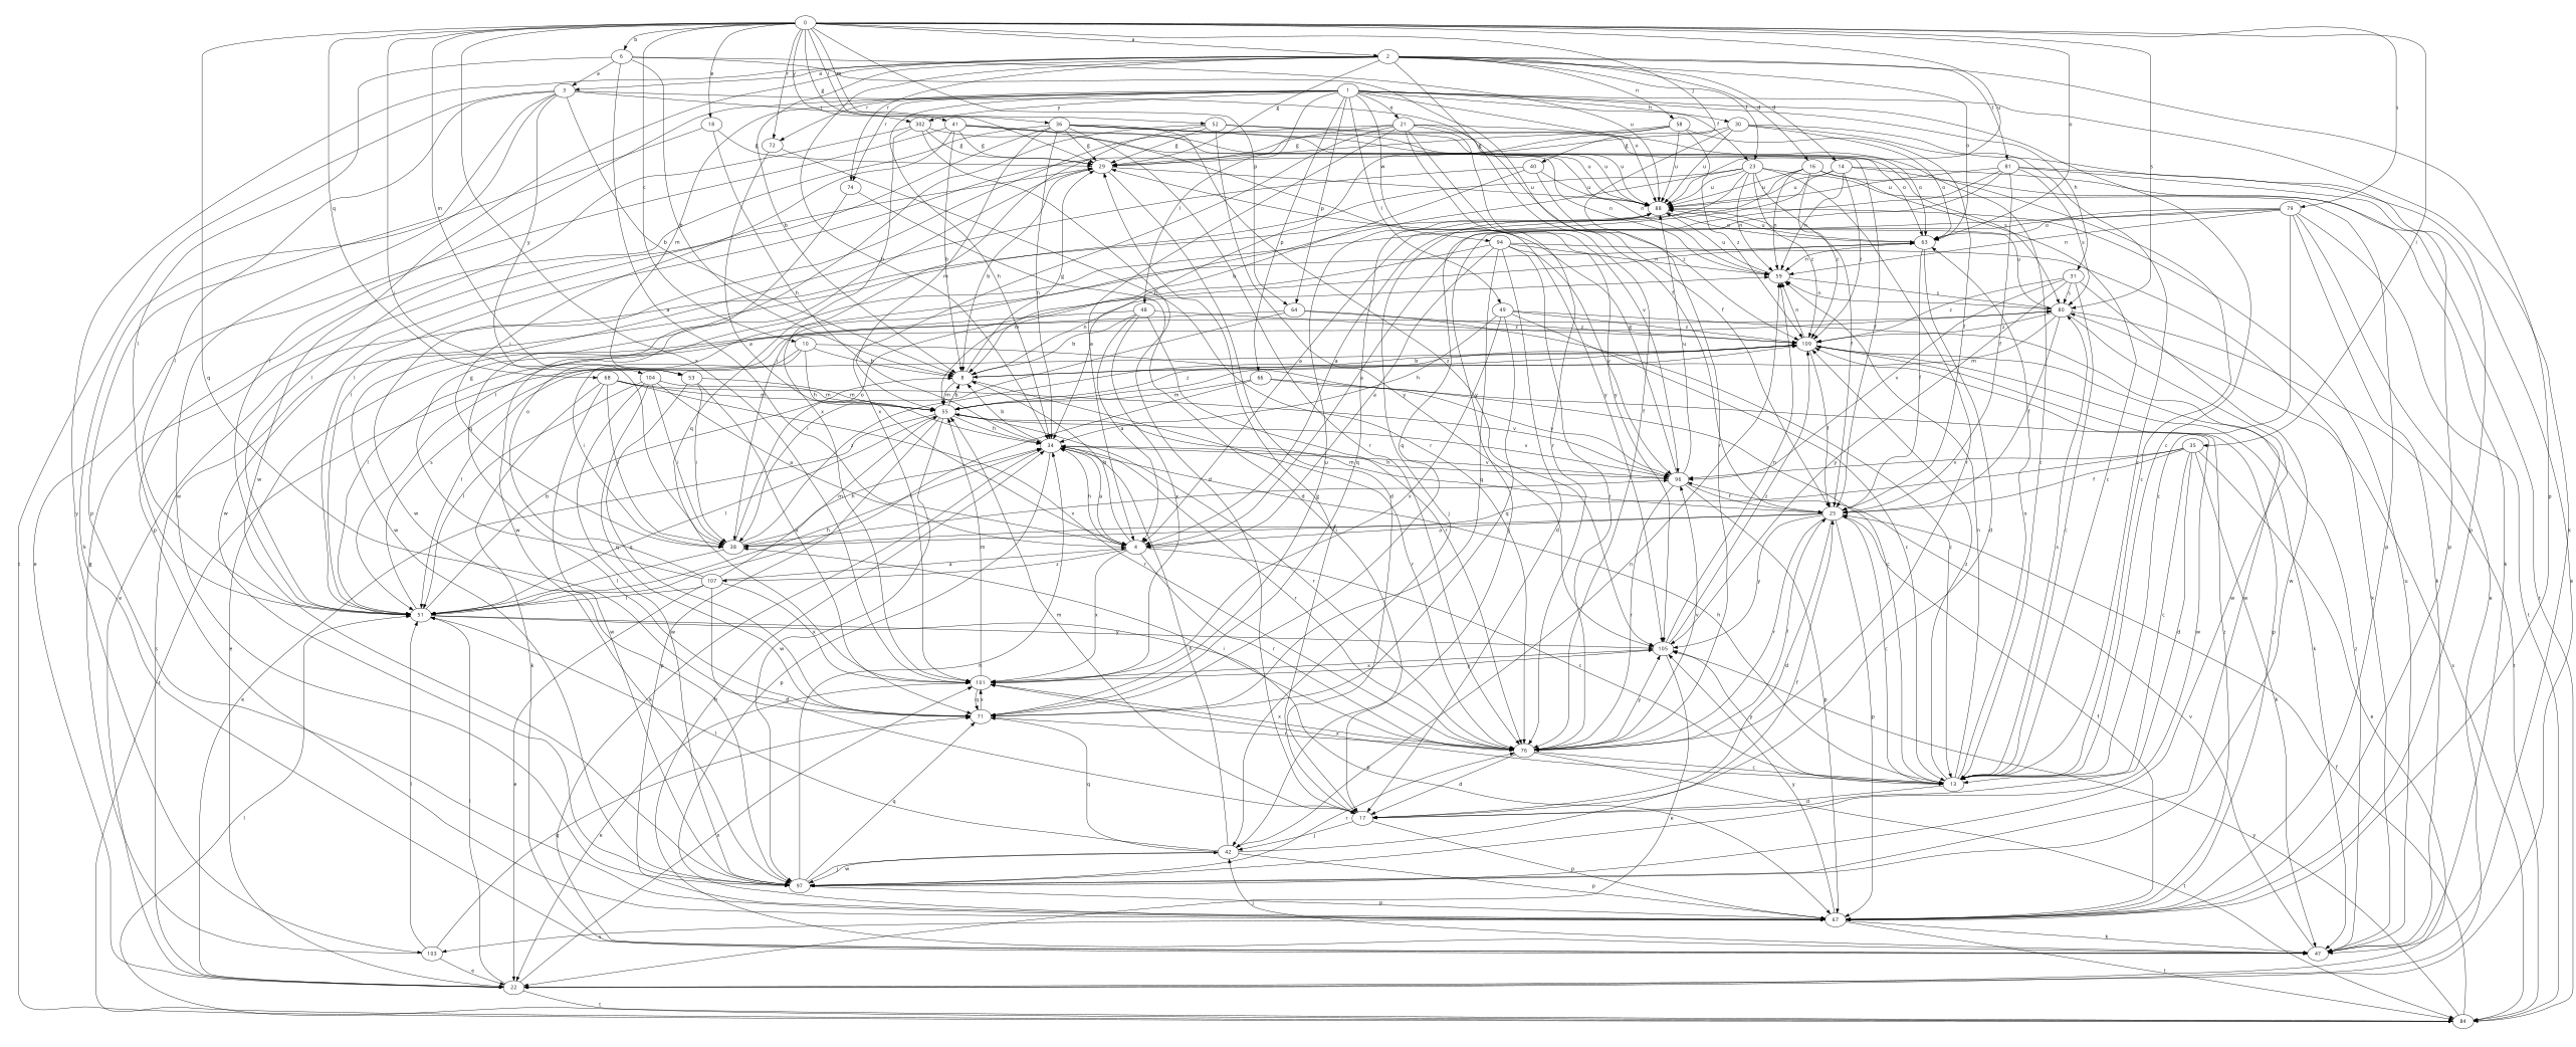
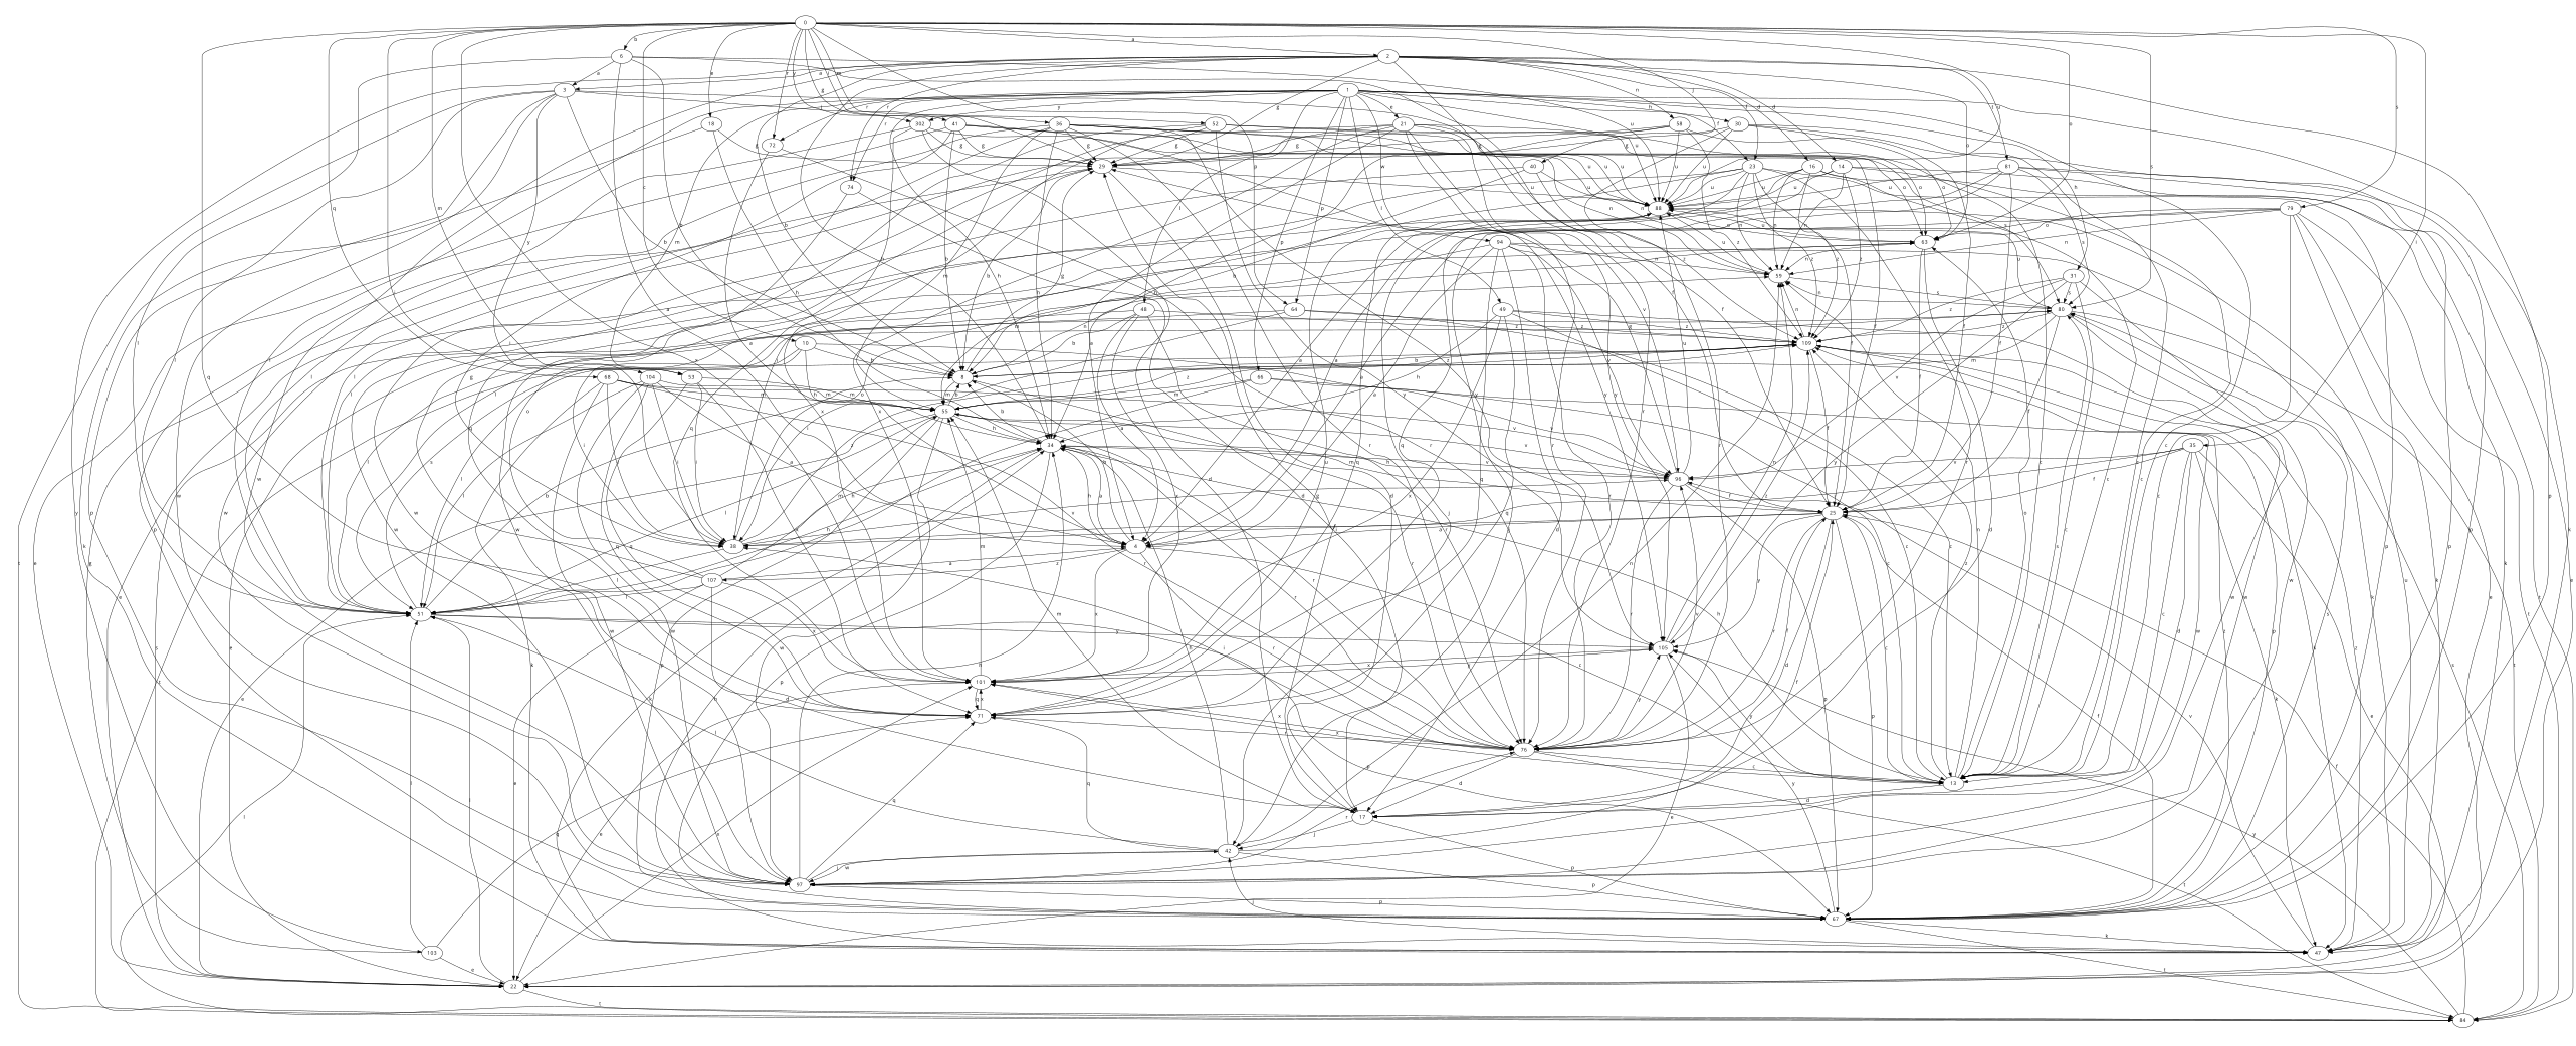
  strict digraph {
    fontname="Open Sans"
    node [fontname="Open Sans"]
    edge [fontname="Open Sans"]
    0
    2
    6
    10
    18
    29
    35
    36
    38
    40
    52
    53
    63
    64
    68
    71
    72
    79
    80
    88
    101
    n22 [label=302]
    23
    34
    74
    3
    8
    14
    16
    58
    67
    76
    81
    97
    103
    51
    25
    4
    13
    84
    47
    17
    n43 [label=96]
    22
    55
    59
    105
    109
    42
    1
    21
    30
    31
    48
    49
    66
    94
    41
    104
    107
    0 -> 2 [label=a]
    0 -> 6 [label=b]
    0 -> 10 [label=c]
    0 -> 18 [label=e]
    0 -> 29 [label=g]
    0 -> 35 [label=i]
    0 -> 36 [label=i]
    0 -> 38 [label=i]
    0 -> 40 [label=j]
    0 -> 52 [label=m]
    0 -> 53 [label=m]
    0 -> 63 [label=o]
    0 -> 64 [label=p]
    0 -> 68 [label=q]
    0 -> 71 [label=q]
    0 -> 72 [label=r]
    0 -> 79 [label=s]
    0 -> 80 [label=s]
    0 -> 88 [label=u]
    0 -> 101 [label=x]
    0 -> n22 [label=y]
    2 -> 29 [label=g]
    2 -> 63 [label=o]
    2 -> 23 [label=f]
    2 -> 34 [label=h]
    2 -> 74 [label=r]
    2 -> 3 [label=a]
    2 -> 8 [label=b]
    2 -> 14 [label=d]
    2 -> 16 [label=d]
    2 -> 58 [label=n]
    2 -> 67 [label=p]
-   2 -> 76 [label=f]
+   2 -> 76 [label=r]
    2 -> 81 [label=t]
    2 -> 97 [label=w]
    2 -> 103 [label=y]
    6 -> 88 [label=u]
    6 -> 3 [label=a]
    6 -> 8 [label=b]
    6 -> 51 [label=l]
    6 -> 25 [label=f]
    6 -> 4 [label=a]
    10 -> 38 [label=i]
    10 -> 34 [label=h]
    10 -> 8 [label=b]
    10 -> 13 [label=c]
    10 -> 84 [label=t]
    18 -> 29 [label=g]
    18 -> 34 [label=h]
    18 -> 47 [label=k]
    29 -> 88 [label=u]
    29 -> 8 [label=b]
    29 -> 17 [label=d]
    35 -> 38 [label=i]
    35 -> 25 [label=f]
    35 -> 13 [label=c]
    35 -> 47 [label=k]
    35 -> 17 [label=d]
    35 -> n43 [label=v]
    35 -> 22 [label=e]
    36 -> 29 [label=g]
    36 -> 63 [label=o]
    36 -> 88 [label=u]
    36 -> 34 [label=h]
    36 -> 67 [label=p]
    36 -> 76 [label=r]
    36 -> 97 [label=w]
    36 -> 55 [label=m]
    36 -> 59 [label=n]
    36 -> 105 [label=y]
    38 -> 63 [label=o]
    38 -> 34 [label=h]
    38 -> 51 [label=l]
    38 -> n43 [label=v]
    38 -> 109 [label=z]
    40 -> 88 [label=u]
    40 -> 8 [label=b]
    40 -> 97 [label=w]
    40 -> 109 [label=z]
    52 -> 29 [label=g]
    52 -> 71 [label=q]
    52 -> 88 [label=u]
    52 -> 101 [label=x]
    52 -> 13 [label=c]
    52 -> 105 [label=y]
    53 -> 38 [label=i]
    53 -> 71 [label=q]
    53 -> 101 [label=x]
    53 -> 55 [label=m]
    63 -> 88 [label=u]
    63 -> 25 [label=f]
    63 -> 17 [label=d]
    63 -> 59 [label=n]
    64 -> 38 [label=i]
    64 -> 13 [label=c]
    64 -> 22 [label=e]
    64 -> 109 [label=z]
    68 -> 38 [label=i]
    68 -> 76 [label=r]
    68 -> 97 [label=w]
    68 -> 47 [label=k]
    68 -> n43 [label=v]
    68 -> 55 [label=m]
    71 -> 88 [label=u]
    71 -> 101 [label=x]
    71 -> 76 [label=r]
    72 -> 76 [label=r]
    72 -> 4 [label=a]
    79 -> 63 [label=o]
    79 -> 4 [label=a]
    79 -> 13 [label=c]
    79 -> 84 [label=t]
    79 -> 47 [label=k]
    79 -> 22 [label=e]
    79 -> 59 [label=n]
    79 -> 42 [label=j]
    80 -> 88 [label=u]
    80 -> 97 [label=w]
    80 -> 25 [label=f]
    80 -> 84 [label=t]
    80 -> 55 [label=m]
    80 -> 59 [label=n]
    80 -> 109 [label=z]
    88 -> 63 [label=o]
    88 -> 71 [label=q]
    88 -> 22 [label=e]
    101 -> 71 [label=q]
    101 -> 22 [label=e]
    101 -> 55 [label=m]
    101 -> 105 [label=y]
    n22 -> 29 [label=g]
    n22 -> 71 [label=q]
    n22 -> 51 [label=l]
    n22 -> 25 [label=f]
    n22 -> 17 [label=d]
    23 -> 38 [label=i]
    23 -> 88 [label=u]
    23 -> 67 [label=p]
    23 -> 76 [label=r]
    23 -> 51 [label=l]
    23 -> 25 [label=f]
    23 -> 59 [label=n]
    23 -> 109 [label=z]
    23 -> 42 [label=j]
    34 -> 8 [label=b]
    34 -> 67 [label=p]
    34 -> 76 [label=r]
    34 -> 4 [label=a]
    34 -> 47 [label=k]
    34 -> n43 [label=v]
    74 -> 97 [label=w]
    74 -> 17 [label=d]
    3 -> 8 [label=b]
    3 -> 67 [label=p]
    3 -> 97 [label=w]
    3 -> 51 [label=l]
    3 -> 25 [label=f]
    3 -> 84 [label=t]
    3 -> 41 [label=j]
    3 -> 104 [label=y]
    8 -> 29 [label=g]
    8 -> 76 [label=r]
    8 -> 55 [label=m]
    8 -> 59 [label=n]
    8 -> 109 [label=z]
    14 -> 88 [label=u]
    14 -> 51 [label=l]
    14 -> 13 [label=c]
    14 -> 47 [label=k]
    14 -> 59 [label=n]
    14 -> 109 [label=z]
    16 -> 88 [label=u]
    16 -> 4 [label=a]
    16 -> 13 [label=c]
    16 -> 84 [label=t]
    16 -> 59 [label=n]
    16 -> 109 [label=z]
    58 -> 29 [label=g]
    58 -> 88 [label=u]
    58 -> 34 [label=h]
    58 -> 51 [label=l]
    58 -> 25 [label=f]
    58 -> 109 [label=z]
-   67 -> 103 [label=s]
+   67 -> 80 [label=s]
    67 -> 25 [label=f]
    67 -> 84 [label=t]
    67 -> 47 [label=k]
    67 -> 105 [label=y]
    67 -> 109 [label=z]
    76 -> 38 [label=i]
    76 -> 101 [label=x]
    76 -> 25 [label=f]
    76 -> 13 [label=c]
    76 -> 84 [label=t]
    76 -> 17 [label=d]
    76 -> n43 [label=v]
    76 -> 105 [label=y]
    81 -> 71 [label=q]
    81 -> 80 [label=s]
    81 -> 88 [label=u]
    81 -> 67 [label=p]
    81 -> 25 [label=f]
    81 -> 4 [label=a]
    81 -> 22 [label=e]
    97 -> 71 [label=q]
    97 -> 34 [label=h]
    97 -> 67 [label=p]
    97 -> 76 [label=r]
    97 -> 42 [label=j]
    103 -> 29 [label=g]
    103 -> 71 [label=q]
    103 -> 51 [label=l]
    103 -> 22 [label=e]
    51 -> 80 [label=s]
    51 -> 34 [label=h]
    51 -> 8 [label=b]
    51 -> 67 [label=p]
    51 -> 105 [label=y]
    25 -> 38 [label=i]
    25 -> 67 [label=p]
    25 -> 76 [label=r]
    25 -> 4 [label=a]
    25 -> 13 [label=c]
    25 -> 17 [label=d]
    25 -> 55 [label=m]
    25 -> 105 [label=y]
    4 -> 101 [label=x]
    4 -> 34 [label=h]
    4 -> 8 [label=b]
    4 -> 76 [label=r]
    4 -> 13 [label=c]
    4 -> 107 [label=z]
    13 -> 63 [label=o]
    13 -> 80 [label=s]
    13 -> 101 [label=x]
    13 -> 34 [label=h]
    13 -> 17 [label=d]
    13 -> 59 [label=n]
    13 -> 105 [label=y]
    13 -> 109 [label=z]
    84 -> 80 [label=s]
    84 -> 51 [label=l]
    84 -> 25 [label=f]
    84 -> 105 [label=y]
    47 -> 88 [label=u]
    47 -> 34 [label=h]
    47 -> n43 [label=v]
    47 -> 109 [label=z]
    47 -> 42 [label=j]
    17 -> 29 [label=g]
    17 -> 67 [label=p]
    17 -> 55 [label=m]
    17 -> 42 [label=j]
    n43 -> 29 [label=g]
    n43 -> 88 [label=u]
    n43 -> 34 [label=h]
    n43 -> 67 [label=p]
    n43 -> 76 [label=r]
    n43 -> 25 [label=f]
    22 -> 80 [label=s]
    22 -> 101 [label=x]
    22 -> 51 [label=l]
    22 -> 84 [label=t]
    55 -> 34 [label=h]
    55 -> 8 [label=b]
    55 -> 67 [label=p]
    55 -> 76 [label=r]
    55 -> 97 [label=w]
    55 -> 51 [label=l]
    55 -> n43 [label=v]
    55 -> 22 [label=e]
    55 -> 109 [label=z]
    59 -> 80 [label=s]
    59 -> 88 [label=u]
    105 -> 101 [label=x]
    105 -> 22 [label=e]
    105 -> 59 [label=n]
    105 -> 109 [label=z]
    109 -> 8 [label=b]
    109 -> 67 [label=p]
    109 -> 51 [label=l]
    109 -> 25 [label=f]
    109 -> 47 [label=k]
    109 -> 59 [label=n]
    42 -> 71 [label=q]
    42 -> 34 [label=h]
    42 -> 67 [label=p]
    42 -> 97 [label=w]
    42 -> 51 [label=l]
    42 -> 25 [label=f]
    42 -> 59 [label=n]
    1 -> 53 [label=m]
    1 -> 64 [label=p]
    1 -> 72 [label=r]
    1 -> 88 [label=u]
    1 -> n22 [label=y]
    1 -> 23 [label=f]
    1 -> 34 [label=h]
    1 -> 74 [label=r]
    1 -> 51 [label=l]
    1 -> 13 [label=c]
    1 -> 47 [label=k]
    1 -> 21 [label=e]
    1 -> 30 [label=h]
    1 -> 31 [label=h]
    1 -> 48 [label=l]
    1 -> 49 [label=l]
    1 -> 66 [label=p]
    1 -> 94 [label=w]
    21 -> 29 [label=g]
    21 -> 63 [label=o]
    21 -> 88 [label=u]
    21 -> 101 [label=x]
    21 -> 76 [label=r]
    21 -> 97 [label=w]
    21 -> 4 [label=a]
    21 -> n43 [label=v]
    21 -> 105 [label=y]
    30 -> 29 [label=g]
    30 -> 63 [label=o]
    30 -> 88 [label=u]
    30 -> 67 [label=p]
    30 -> 76 [label=r]
    30 -> 13 [label=c]
    31 -> 80 [label=s]
    31 -> 97 [label=w]
    31 -> 13 [label=c]
    31 -> n43 [label=v]
    31 -> 105 [label=y]
    31 -> 109 [label=z]
    48 -> 101 [label=x]
    48 -> 8 [label=b]
    48 -> 76 [label=r]
    48 -> 51 [label=l]
    48 -> 4 [label=a]
    48 -> 109 [label=z]
    49 -> 71 [label=q]
    49 -> 101 [label=x]
    49 -> 34 [label=h]
    49 -> 97 [label=w]
    49 -> 13 [label=c]
    49 -> 109 [label=z]
    66 -> 97 [label=w]
    66 -> 51 [label=l]
    66 -> n43 [label=v]
    66 -> 55 [label=m]
    94 -> 71 [label=q]
    94 -> 76 [label=r]
    94 -> 4 [label=a]
    94 -> 47 [label=k]
    94 -> 17 [label=d]
    94 -> n43 [label=v]
    94 -> 55 [label=m]
    94 -> 59 [label=n]
    41 -> 29 [label=g]
    41 -> 38 [label=i]
    41 -> 80 [label=s]
    41 -> 8 [label=b]
    41 -> 22 [label=e]
    41 -> 59 [label=n]
    41 -> 105 [label=y]
    104 -> 38 [label=i]
    104 -> 71 [label=q]
    104 -> 97 [label=w]
    104 -> 51 [label=l]
    104 -> 4 [label=a]
    104 -> 55 [label=m]
    107 -> 29 [label=g]
    107 -> 63 [label=o]
    107 -> 101 [label=x]
    107 -> 51 [label=l]
    107 -> 4 [label=a]
    107 -> 17 [label=d]
    107 -> 22 [label=e]
    107 -> 55 [label=m]
  }
